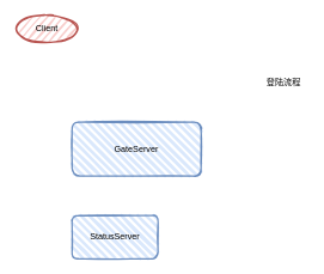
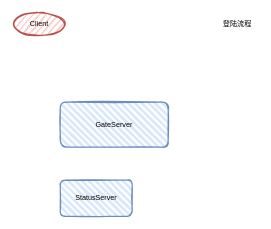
  <mxCell id="0" />
  <mxCell id="1" parent="0" />
  <mxCell id="2" value="GateServer" style="rounded=1;whiteSpace=wrap;html=1;strokeWidth=2;fillWeight=4;hachureGap=8;hachureAngle=45;fillColor=#dae8fc;sketch=1;strokeColor=#6c8ebf;" vertex="1" parent="1"><mxGeometry x="100" y="170" width="180" height="75" as="geometry" /></mxCell>
- <mxCell id="3" value="登陆流程" style="text;html=1;align=center;verticalAlign=middle;resizable=0;points=[];autosize=1;strokeColor=none;fillColor=none;" vertex="1" parent="1"><mxGeometry x="360" y="100" width="70" height="30" as="geometry" /></mxCell>
+ <mxCell id="3" value="登陆流程" style="text;html=1;align=center;verticalAlign=middle;resizable=0;points=[];autosize=1;strokeColor=none;fillColor=none;" vertex="1" parent="1"><mxGeometry x="360" y="25" width="70" height="30" as="geometry" /></mxCell>
  <mxCell id="4" value="Client" style="ellipse;whiteSpace=wrap;html=1;strokeWidth=2;fillWeight=2;hachureGap=8;fillColor=#f8cecc;fillStyle=dots;sketch=1;strokeColor=#b85450;" vertex="1" parent="1"><mxGeometry x="20" y="20" width="90" height="40" as="geometry" /></mxCell>
  <mxCell id="5" value="StatusServer" style="rounded=1;whiteSpace=wrap;html=1;strokeWidth=2;fillWeight=4;hachureGap=8;hachureAngle=45;fillColor=#dae8fc;sketch=1;strokeColor=#6c8ebf;" vertex="1" parent="1"><mxGeometry x="100" y="300" width="120" height="60" as="geometry" /></mxCell>
